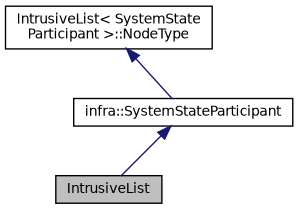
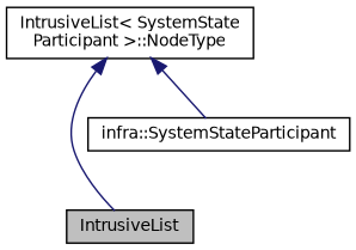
  digraph {
    node [color=black fillcolor=white fontname=Helvetica fontsize=10 shape=record style=filled]
    edge [color=midnightblue dir=back fontname=Helvetica fontsize=10 labelfontname=Helvetica labelfontsize=10 style=solid]
    n1 [fillcolor=grey75 fontcolor=black height=0.2 label=IntrusiveList width=0.4]
    n2 [height=0.2 label="infra::SystemStateParticipant" width=0.4]
    n3 [height=0.2 label="IntrusiveList\< SystemState\lParticipant \>::NodeType" width=0.4]
-   n2 -> n1
+   n3 -> n1
    n3 -> n2
  }
